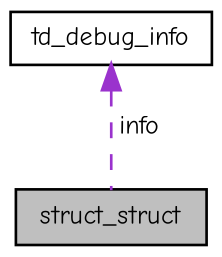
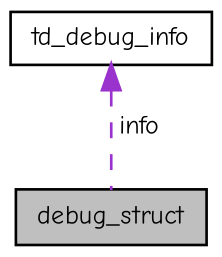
  digraph {
    fontname="Comic Neue"
    node [color=black fontname="Comic Neue" fontsize=10 shape=record style=filled]
-   n1 [fillcolor=grey75 fontcolor=black height=0.2 label=struct_struct width=0.4]
+   n1 [fillcolor=grey75 fontcolor=black height=0.2 label=debug_struct width=0.4]
    n2 [fillcolor=white height=0.2 label=td_debug_info width=0.4]
    n2 -> n1 [color=darkorchid3 dir=back fontname="Comic Neue" fontsize=10 label=" info" labelfontname=Helvetica labelfontsize=10 style=dashed]
  }
